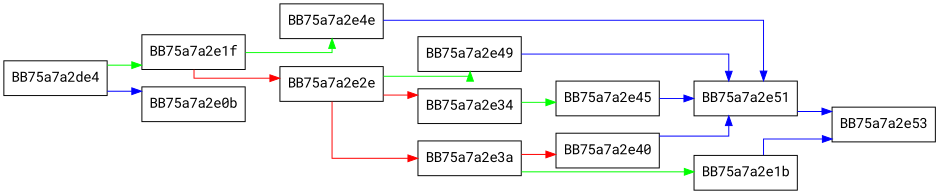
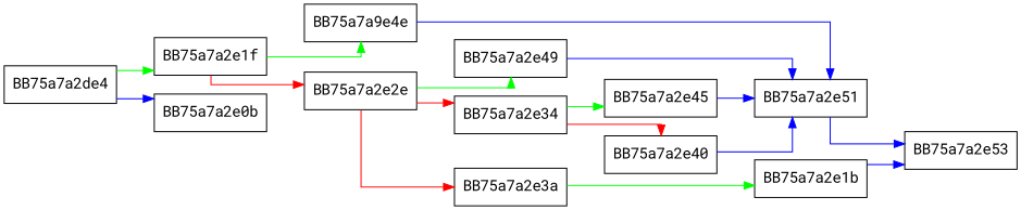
  digraph {
    fontname="Roboto Mono"
    rankdir=LR
    splines=ortho
    node [fontname="Roboto Mono" shape=box]
    edge [color=blue fontname="Roboto Mono"]
    BB75a7a2de4
    BB75a7a2e1f
    BB75a7a2e0b
-   BB75a7a2e4e
+   BB75a7a2e4e [label=BB75a7a9e4e]
    BB75a7a2e2e
    BB75a7a2e51
    BB75a7a2e49
    BB75a7a2e34
    BB75a7a2e3a
    BB75a7a2e1b
    BB75a7a2e53
    BB75a7a2e45
    BB75a7a2e40
    BB75a7a2de4 -> BB75a7a2e1f [color=green]
    BB75a7a2de4 -> BB75a7a2e0b
    BB75a7a2e1f -> BB75a7a2e4e [color=green]
    BB75a7a2e1f -> BB75a7a2e2e [color=red]
    BB75a7a2e4e -> BB75a7a2e51
    BB75a7a2e2e -> BB75a7a2e49 [color=green]
    BB75a7a2e2e -> BB75a7a2e34 [color=red]
    BB75a7a2e2e -> BB75a7a2e3a [color=red]
    BB75a7a2e51 -> BB75a7a2e53
    BB75a7a2e49 -> BB75a7a2e51
    BB75a7a2e34 -> BB75a7a2e45 [color=green]
    BB75a7a2e3a -> BB75a7a2e1b [color=green]
-   BB75a7a2e3a -> BB75a7a2e40 [color=red]
+   BB75a7a2e34 -> BB75a7a2e40 [color=red]
    BB75a7a2e1b -> BB75a7a2e53
    BB75a7a2e45 -> BB75a7a2e51
    BB75a7a2e40 -> BB75a7a2e51
  }
